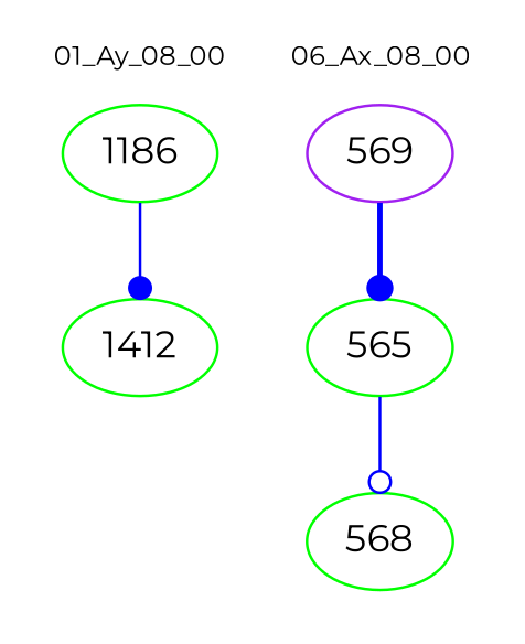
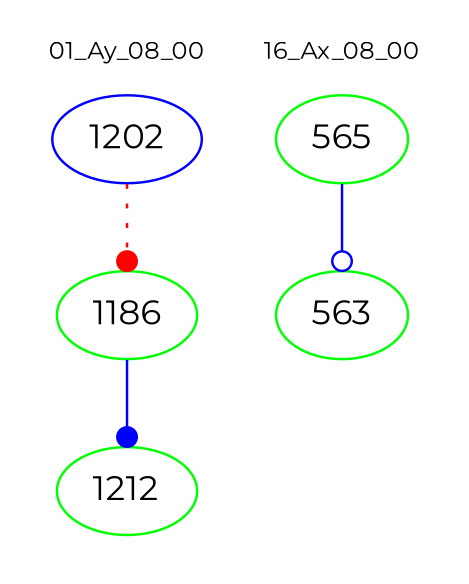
  digraph {
    fontname=Montserrat
    node [color=green fontname=Montserrat]
    edge [arrowhead=dot color=blue fontname=Montserrat style=solid]
+   n1 [color=blue label=1202]
    n2 [label=1186]
-   n3 [label=1412]
-   n4 [color=purple label=569]
+   n3 [label=1212]
    n5 [label=565]
-   n6 [label=568]
+   n6 [label=563]
    subgraph cluster_1 {
      color=white
      fontsize=10
      label="01_Ay_08_00"
+     n1
      n2
      n3
    }
    subgraph cluster_2 {
      color=white
      fontsize=10
-     label="06_Ax_08_00"
-     n4
+     label="16_Ax_08_00"
      n5
      n6
    }
+   n1 -> n2 [color=red style=dotted]
    n2 -> n3
-   n4 -> n5 [style=bold]
    n5 -> n6 [arrowhead=odot]
  }
